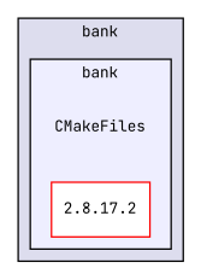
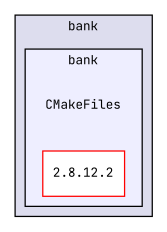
  digraph {
    compound=true
    rankdir=LR
    fontname="JetBrains Mono"
    node [fontname="JetBrains Mono" fontsize=10]
    n1 [label=CMakeFiles shape=plaintext]
-   n2 [color=red fillcolor=white label="2.8.17.2" shape=box style=filled]
+   n2 [color=red fillcolor=white label="2.8.12.2" shape=box style=filled]
    subgraph cluster_1 {
      bgcolor="#ddddee"
      fontsize=10
      label=bank
      pencolor=black
      subgraph cluster_2 {
        bgcolor="#eeeeff"
        fontsize=10
        pencolor=black
        n1
        n2
      }
    }
  }
